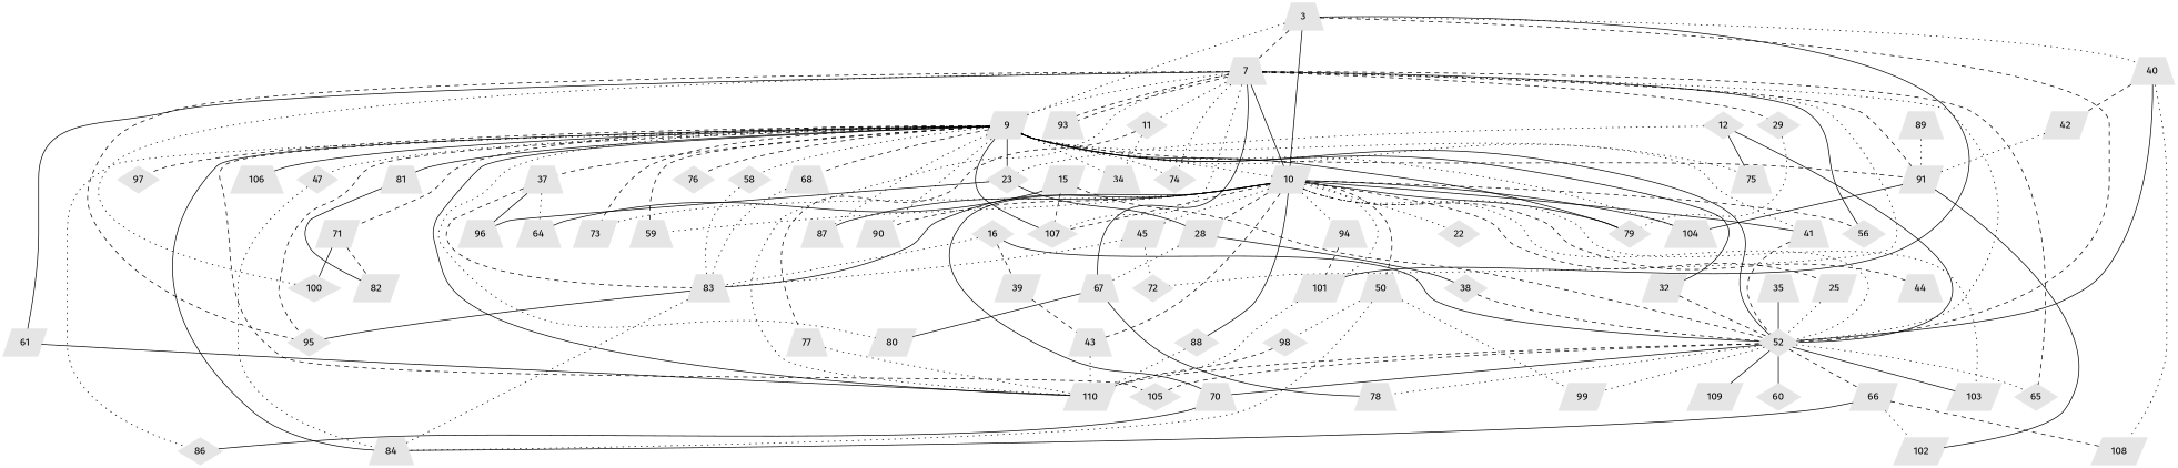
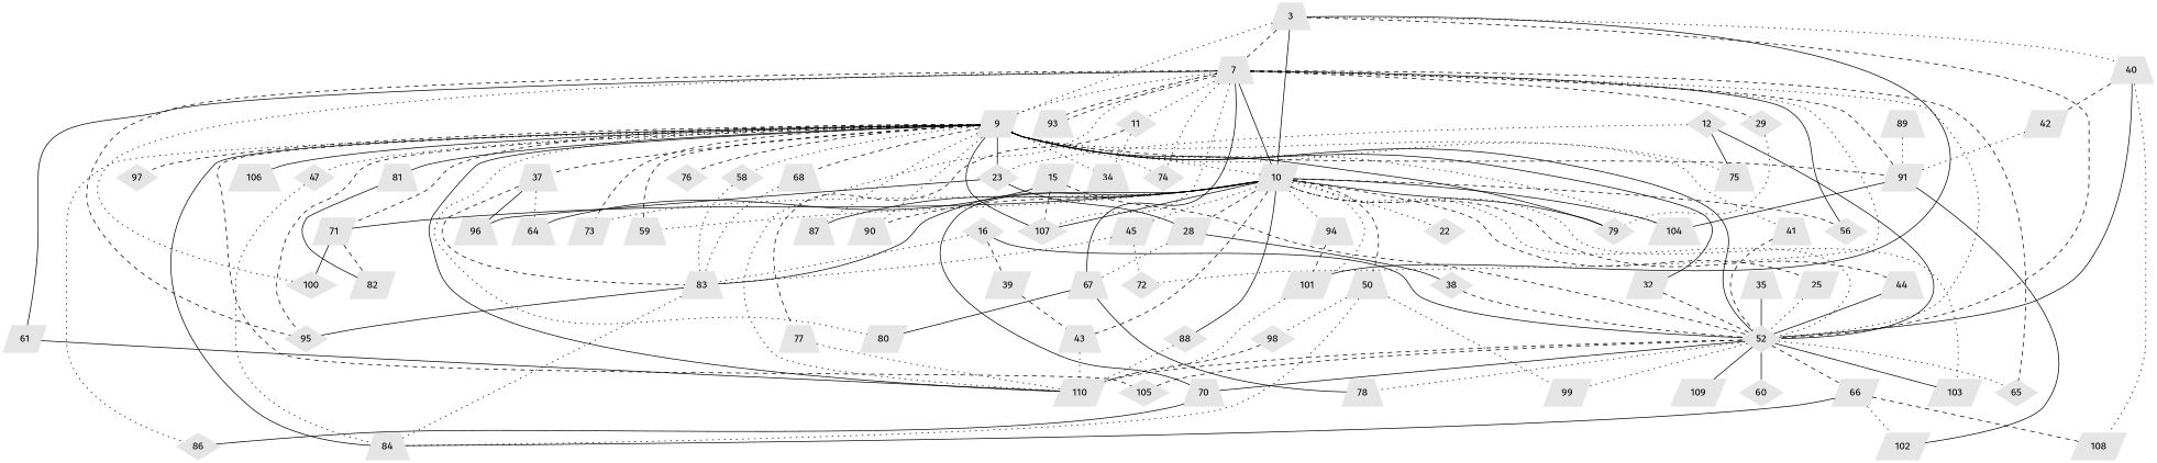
  graph {
    fontname="Fira Sans"
    node [color=gray90 fontname="Fira Sans" shape=trapezium style=filled]
    edge [fontname="Fira Sans" style=dotted]
    7 [super="+4"]
    9 [shape=parallelogram super="+2+1"]
    10 [shape=parallelogram super="+5"]
    52 [shape=diamond super="+48+8"]
    11 [shape=diamond]
    29 [shape=diamond]
    56 [shape=diamond]
    61 [shape=parallelogram]
    65 [shape=diamond super="+51"]
    67
    72 [shape=diamond super="+30"]
    74 [shape=diamond super="+27"]
    91 [shape=parallelogram super="+19"]
    93
    95 [shape=diamond super="+49"]
    100 [shape=diamond]
    107 [shape=diamond super="+46+69"]
    110 [shape=parallelogram super="+36+55"]
    3
    40
    101 [shape=parallelogram super="+20"]
    81
    23 [shape=diamond]
    32 [shape=parallelogram]
    34
    37
    41
    47 [shape=diamond]
    58 [shape=diamond]
    59
    68
    71 [shape=parallelogram]
    73 [shape=parallelogram]
    75
    76 [shape=diamond]
    79 [shape=diamond super="+57"]
    80 [shape=parallelogram]
    84 [super="+33"]
    86 [shape=diamond]
    87
    90
    97 [shape=diamond]
    104 [super="+85+92"]
    105 [shape=diamond]
    106
    22 [shape=diamond]
    25 [shape=parallelogram]
    28 [shape=parallelogram]
    43 [super="+31"]
    44
    45 [shape=parallelogram super="+13"]
    50
    70 [super="+14"]
    83 [super="+54"]
    88 [shape=diamond]
    94 [super="+63"]
    103 [shape=parallelogram super="+24"]
    42 [shape=parallelogram]
    108 [shape=parallelogram]
    99 [shape=parallelogram]
    60 [shape=diamond]
    66 [shape=parallelogram]
    78
    109 [shape=parallelogram]
    77
    82 [shape=parallelogram]
    102 [shape=parallelogram]
    96
    64
    38 [shape=diamond]
    98 [shape=diamond]
    12 [shape=diamond]
    15 [shape=parallelogram]
    16 [shape=diamond]
    39 [shape=parallelogram]
    35
    89
    7 -- 9 [weight=6]
    7 -- 10 [style=solid weight=4]
    7 -- 52 [weight=4]
    7 -- 11 [weight=2]
    7 -- 29 [style=dashed weight=2]
    7 -- 56 [style=solid]
    7 -- 61 [style=solid]
    7 -- 65 [style=dashed weight=2]
    7 -- 67 [style=solid]
    7 -- 72
    7 -- 74
    7 -- 91 [style=dashed]
    7 -- 93 [style=dashed]
    7 -- 93 [style=dashed]
    7 -- 95 [style=dashed]
    7 -- 100
    7 -- 107 [weight=2]
    7 -- 110
    9 -- 10 [weight=6]
    9 -- 52 [style=solid weight=7]
    9 -- 74 [weight=2]
    9 -- 91 [style=dashed weight=2]
    9 -- 95 [style=dashed]
    9 -- 107 [style=solid]
    9 -- 110 [style=solid]
    9 -- 81 [style=solid]
    9 -- 23 [style=solid]
    9 -- 32 [style=solid]
    9 -- 34
    9 -- 37 [style=dashed]
    9 -- 41
    9 -- 47 [weight=2]
    9 -- 58
    9 -- 59 [style=dashed]
    9 -- 68 [style=dashed]
    9 -- 71 [style=dashed]
    9 -- 73 [style=dashed]
    9 -- 75
    9 -- 76 [style=dashed weight=2]
    9 -- 79 [style=solid]
    9 -- 80
    9 -- 84 [style=solid]
    9 -- 86
    9 -- 87
    9 -- 90
    9 -- 97 [style=dashed weight=2]
    9 -- 104 [weight=3]
    9 -- 105 [style=dashed]
    9 -- 106 [style=solid]
    10 -- 52 [weight=5]
    10 -- 56 [style=dashed]
-   10 -- 107 [style=dashed]
+   10 -- 107 [style=solid]
    10 -- 101
    10 -- 59
-   10 -- 41 [style=solid]
+   10 -- 71 [style=solid]
    10 -- 73
    10 -- 79 [style=solid]
    10 -- 87 [style=solid]
    10 -- 90 [style=dashed]
    10 -- 104 [style=solid]
    10 -- 22
    10 -- 25 [style=dashed]
    10 -- 28 [style=dashed]
    10 -- 43 [style=dashed weight=2]
    10 -- 44 [style=dashed]
    10 -- 45 [weight=3]
    10 -- 50 [style=dashed]
    10 -- 70 [style=solid weight=2]
    10 -- 83 [style=solid weight=2]
    10 -- 88 [style=solid]
    10 -- 94 [weight=2]
    10 -- 103 [weight=2]
    52 -- 65
    52 -- 110 [style=dashed weight=2]
    52 -- 105 [style=dashed]
    52 -- 70 [style=solid]
    52 -- 103 [style=solid]
    52 -- 99
    52 -- 60 [style=solid weight=2]
    52 -- 66 [style=dashed]
    52 -- 78
    52 -- 109 [style=solid]
    11 -- 34
    11 -- 77 [style=dashed]
    29 -- 79
    61 -- 110 [style=solid]
    67 -- 80 [style=solid]
    67 -- 78 [style=solid]
    91 -- 104 [style=solid]
    91 -- 102 [style=solid]
    3 -- 7 [style=dashed weight=2]
    3 -- 9 [weight=3]
    3 -- 10 [style=solid weight=2]
    3 -- 52 [style=dashed weight=2]
    3 -- 40
    3 -- 101 [style=solid weight=2]
    40 -- 52 [style=solid]
    40 -- 42 [style=dashed]
    40 -- 108
    101 -- 110
    81 -- 82 [style=solid]
    23 -- 28 [style=solid]
    23 -- 96 [style=solid]
    32 -- 52 [style=dashed]
    37 -- 83 [style=dashed]
    37 -- 96 [style=solid]
    37 -- 64
    41 -- 52 [style=dashed]
    47 -- 84
    58 -- 83
    68 -- 83
    71 -- 100 [style=solid]
    71 -- 82 [style=dashed]
    25 -- 52
    28 -- 67
    28 -- 38 [style=solid]
    43 -- 110 [weight=2]
+   44 -- 52 [style=solid]
    45 -- 72 [weight=2]
    45 -- 83 [weight=2]
    50 -- 84
    50 -- 99
    50 -- 98
    70 -- 86 [style=solid]
    83 -- 95 [style=solid]
    83 -- 84
    88 -- 110
    94 -- 101 [style=dashed]
    42 -- 91
    66 -- 84 [style=solid]
    66 -- 108 [style=dashed]
    66 -- 102
    77 -- 110
    38 -- 52 [style=dashed]
    98 -- 110 [style=dashed]
    12 -- 52 [style=solid weight=2]
    12 -- 23
    12 -- 75 [style=solid]
    15 -- 52 [style=dashed weight=2]
    15 -- 107 [style=dashed]
    15 -- 64 [style=solid]
    16 -- 52 [style=solid weight=2]
    16 -- 83
    16 -- 39 [style=dashed]
    39 -- 43 [style=dashed]
    35 -- 52 [style=solid weight=2]
    89 -- 91
  }
